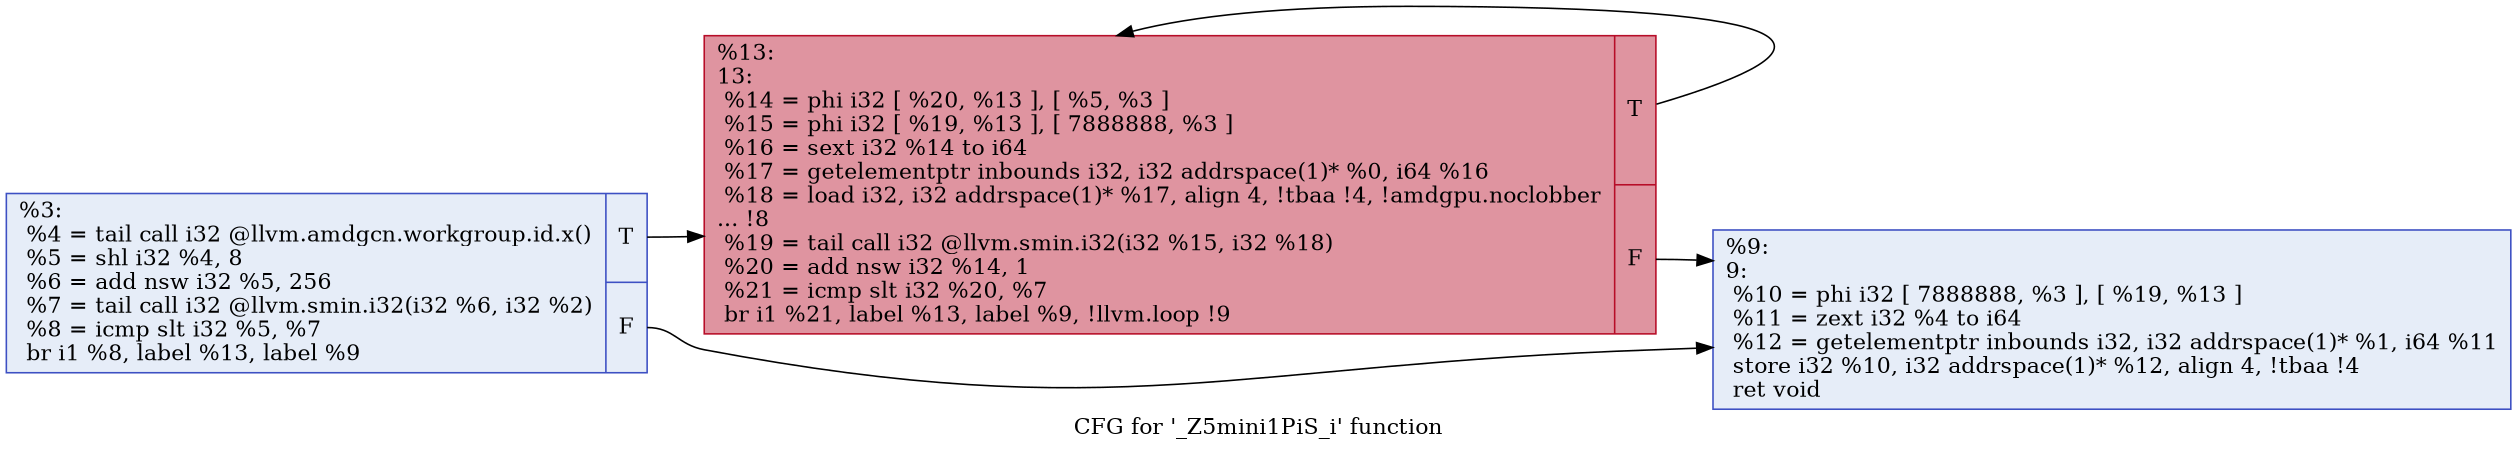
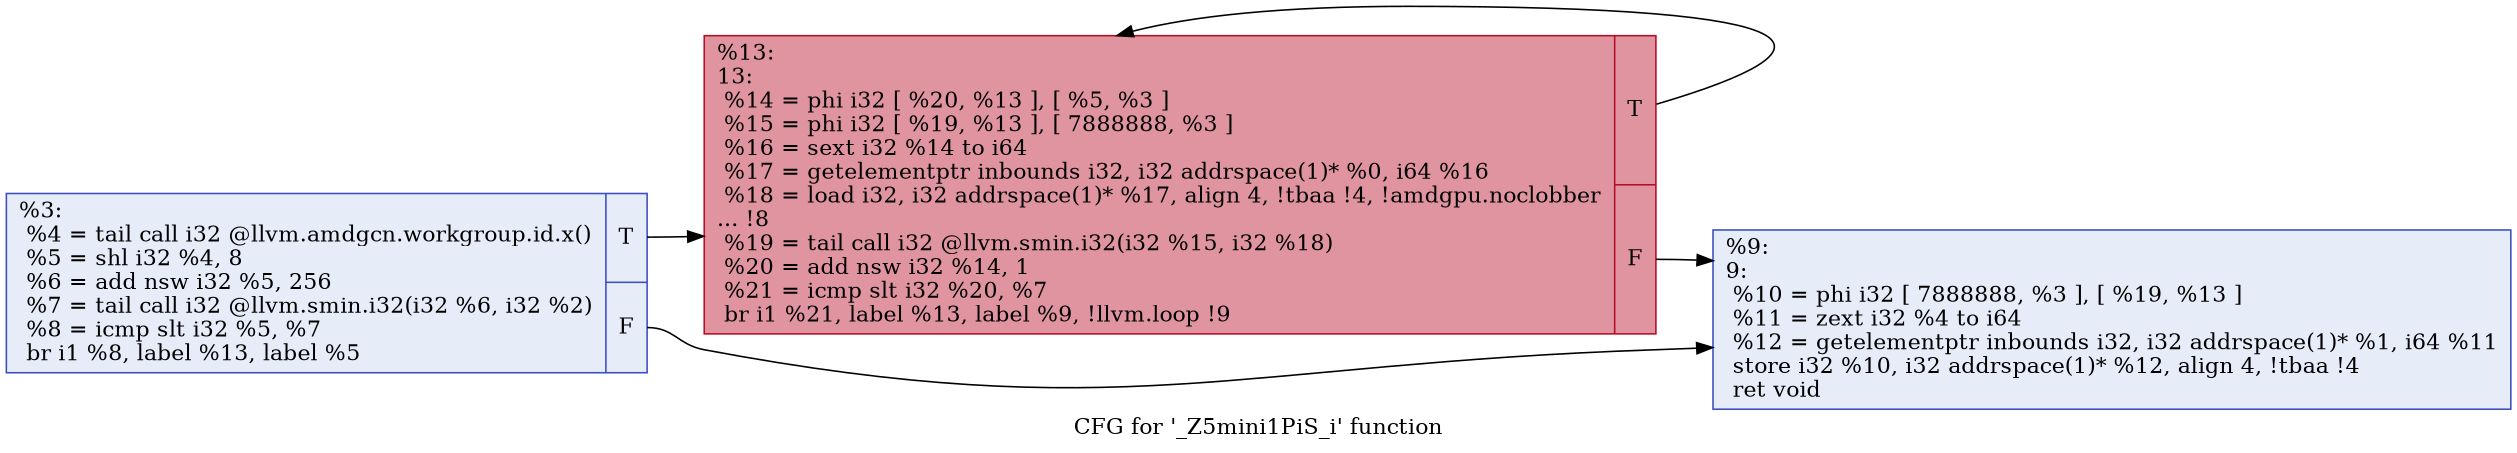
  digraph {
    label="CFG for '_Z5mini1PiS_i' function"
    rankdir=LR
    node [color="#3d50c3ff" fillcolor="#c7d7f070" shape=record style=filled]
    edge [tailport=s0]
-   n1 [label="{%3:\l  %4 = tail call i32 @llvm.amdgcn.workgroup.id.x()\l  %5 = shl i32 %4, 8\l  %6 = add nsw i32 %5, 256\l  %7 = tail call i32 @llvm.smin.i32(i32 %6, i32 %2)\l  %8 = icmp slt i32 %5, %7\l  br i1 %8, label %13, label %9\l|{<s0>T|<s1>F}}"]
+   n1 [label="{%3:\l  %4 = tail call i32 @llvm.amdgcn.workgroup.id.x()\l  %5 = shl i32 %4, 8\l  %6 = add nsw i32 %5, 256\l  %7 = tail call i32 @llvm.smin.i32(i32 %6, i32 %2)\l  %8 = icmp slt i32 %5, %7\l  br i1 %8, label %13, label %5\l|{<s0>T|<s1>F}}"]
    n2 [color="#b70d28ff" fillcolor="#b70d2870" label="{%13:\l13:                                               \l  %14 = phi i32 [ %20, %13 ], [ %5, %3 ]\l  %15 = phi i32 [ %19, %13 ], [ 7888888, %3 ]\l  %16 = sext i32 %14 to i64\l  %17 = getelementptr inbounds i32, i32 addrspace(1)* %0, i64 %16\l  %18 = load i32, i32 addrspace(1)* %17, align 4, !tbaa !4, !amdgpu.noclobber\l... !8\l  %19 = tail call i32 @llvm.smin.i32(i32 %15, i32 %18)\l  %20 = add nsw i32 %14, 1\l  %21 = icmp slt i32 %20, %7\l  br i1 %21, label %13, label %9, !llvm.loop !9\l|{<s0>T|<s1>F}}"]
    n3 [label="{%9:\l9:                                                \l  %10 = phi i32 [ 7888888, %3 ], [ %19, %13 ]\l  %11 = zext i32 %4 to i64\l  %12 = getelementptr inbounds i32, i32 addrspace(1)* %1, i64 %11\l  store i32 %10, i32 addrspace(1)* %12, align 4, !tbaa !4\l  ret void\l}"]
    n1 -> n2
    n1 -> n3 [tailport=s1]
    n2 -> n2
    n2 -> n3 [tailport=s1]
  }
